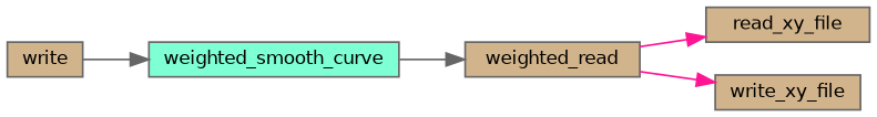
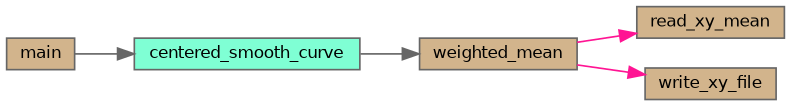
  digraph {
    rankdir=LR
    node [color=grey40 fillcolor=tan fontname=Helvetica fontsize=10 shape=box style=filled]
    edge [color=gray40 fontname=Helvetica fontsize=10 labelfontname=Helvetica labelfontsize=10 style=solid]
-   n1 [color=gray40 fontcolor=black height=0.2 label=write width=0.4]
-   n2 [fillcolor=aquamarine height=0.2 label=weighted_smooth_curve width=0.4]
-   n3 [height=0.2 label=weighted_read width=0.4]
-   n4 [height=0.2 label=read_xy_file width=0.4]
+   n1 [color=gray40 fontcolor=black height=0.2 label=main width=0.4]
+   n2 [fillcolor=aquamarine height=0.2 label=centered_smooth_curve width=0.4]
+   n3 [height=0.2 label=weighted_mean width=0.4]
+   n4 [height=0.2 label=read_xy_mean width=0.4]
    n5 [height=0.2 label=write_xy_file width=0.4]
    n1 -> n2
    n2 -> n3
    n3 -> n4 [color=deeppink]
    n3 -> n5 [color=deeppink]
  }
